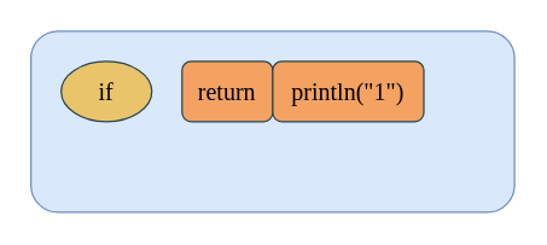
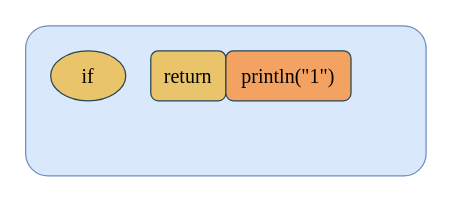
  <mxCell id="0" />
  <mxCell id="1" parent="0" />
  <mxCell id="2" value="" style="rounded=1;whiteSpace=wrap;html=1;shadow=0;strokeColor=#6c8ebf;strokeWidth=1;fontFamily=Ubuntu;fontSize=16;fontStyle=0;fillColor=#dae8fc;" vertex="1" parent="1"><mxGeometry x="20" y="20" width="320" height="120" as="geometry" /></mxCell>
- <mxCell id="3" value="return" style="rounded=1;whiteSpace=wrap;html=1;shadow=0;strokeColor=#264653;strokeWidth=1;fontFamily=Ubuntu;fontSize=16;fontStyle=0;fillColor=#f4a261;" vertex="1" parent="1"><mxGeometry x="120" y="40" width="60" height="40" as="geometry" /></mxCell>
+ <mxCell id="3" value="return" style="rounded=1;whiteSpace=wrap;html=1;shadow=0;strokeColor=#264653;strokeWidth=1;fontFamily=Ubuntu;fontSize=16;fontStyle=0;fillColor=#e9c46a;" vertex="1" parent="1"><mxGeometry x="120" y="40" width="60" height="40" as="geometry" /></mxCell>
  <mxCell id="4" value="println(&quot;1&quot;)" style="rounded=1;whiteSpace=wrap;html=1;shadow=0;strokeColor=#264653;strokeWidth=1;fontFamily=Ubuntu;fontSize=16;fontStyle=0;fillColor=#f4a261;" vertex="1" parent="1"><mxGeometry x="180" y="40" width="100" height="40" as="geometry" /></mxCell>
  <mxCell id="5" value="if" style="ellipse;whiteSpace=wrap;html=1;shadow=0;strokeColor=#264653;strokeWidth=1;fontFamily=Ubuntu;fontSize=16;fontStyle=0;fillColor=#e9c46a;" vertex="1" parent="1"><mxGeometry x="40" y="40" width="60" height="40" as="geometry" /></mxCell>
